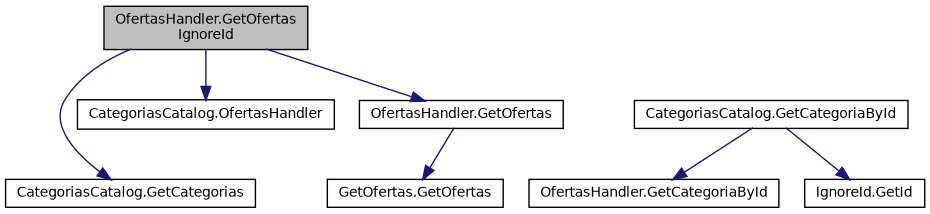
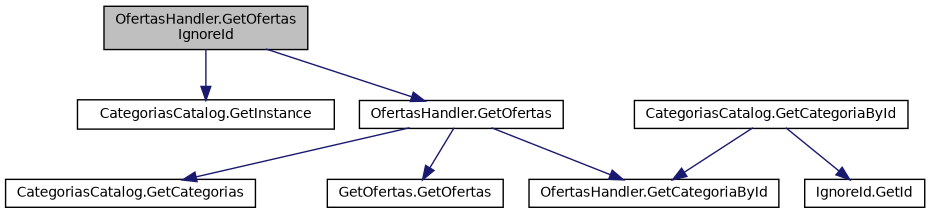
  digraph {
    rankdir=TB
    node [color=black fillcolor=white fontname=Helvetica fontsize=10 shape=record style=filled]
    edge [color=midnightblue fontname=Helvetica fontsize=10 labelfontname=Helvetica labelfontsize=10 style=solid]
    n1 [fillcolor=grey75 fontcolor=black height=0.2 label="OfertasHandler.GetOfertas\lIgnoreId" width=0.4]
    n2 [height=0.2 label="CategoriasCatalog.GetCategorias" width=0.4]
-   n3 [height=0.2 label="CategoriasCatalog.OfertasHandler" width=0.4]
+   n3 [height=0.2 label="CategoriasCatalog.GetInstance" width=0.4]
    n4 [height=0.2 label="OfertasHandler.GetOfertas" width=0.4]
    n5 [height=0.2 label="OfertasHandler.GetCategoriaById" width=0.4]
    n6 [height=0.2 label="GetOfertas.GetOfertas" width=0.4]
    n7 [height=0.2 label="CategoriasCatalog.GetCategoriaById" width=0.4]
    n8 [height=0.2 label="IgnoreId.GetId" width=0.4]
-   n1 -> n2
+   n4 -> n2
    n1 -> n3
    n1 -> n4
+   n4 -> n5
    n4 -> n6
    n7 -> n5
    n7 -> n8
  }
